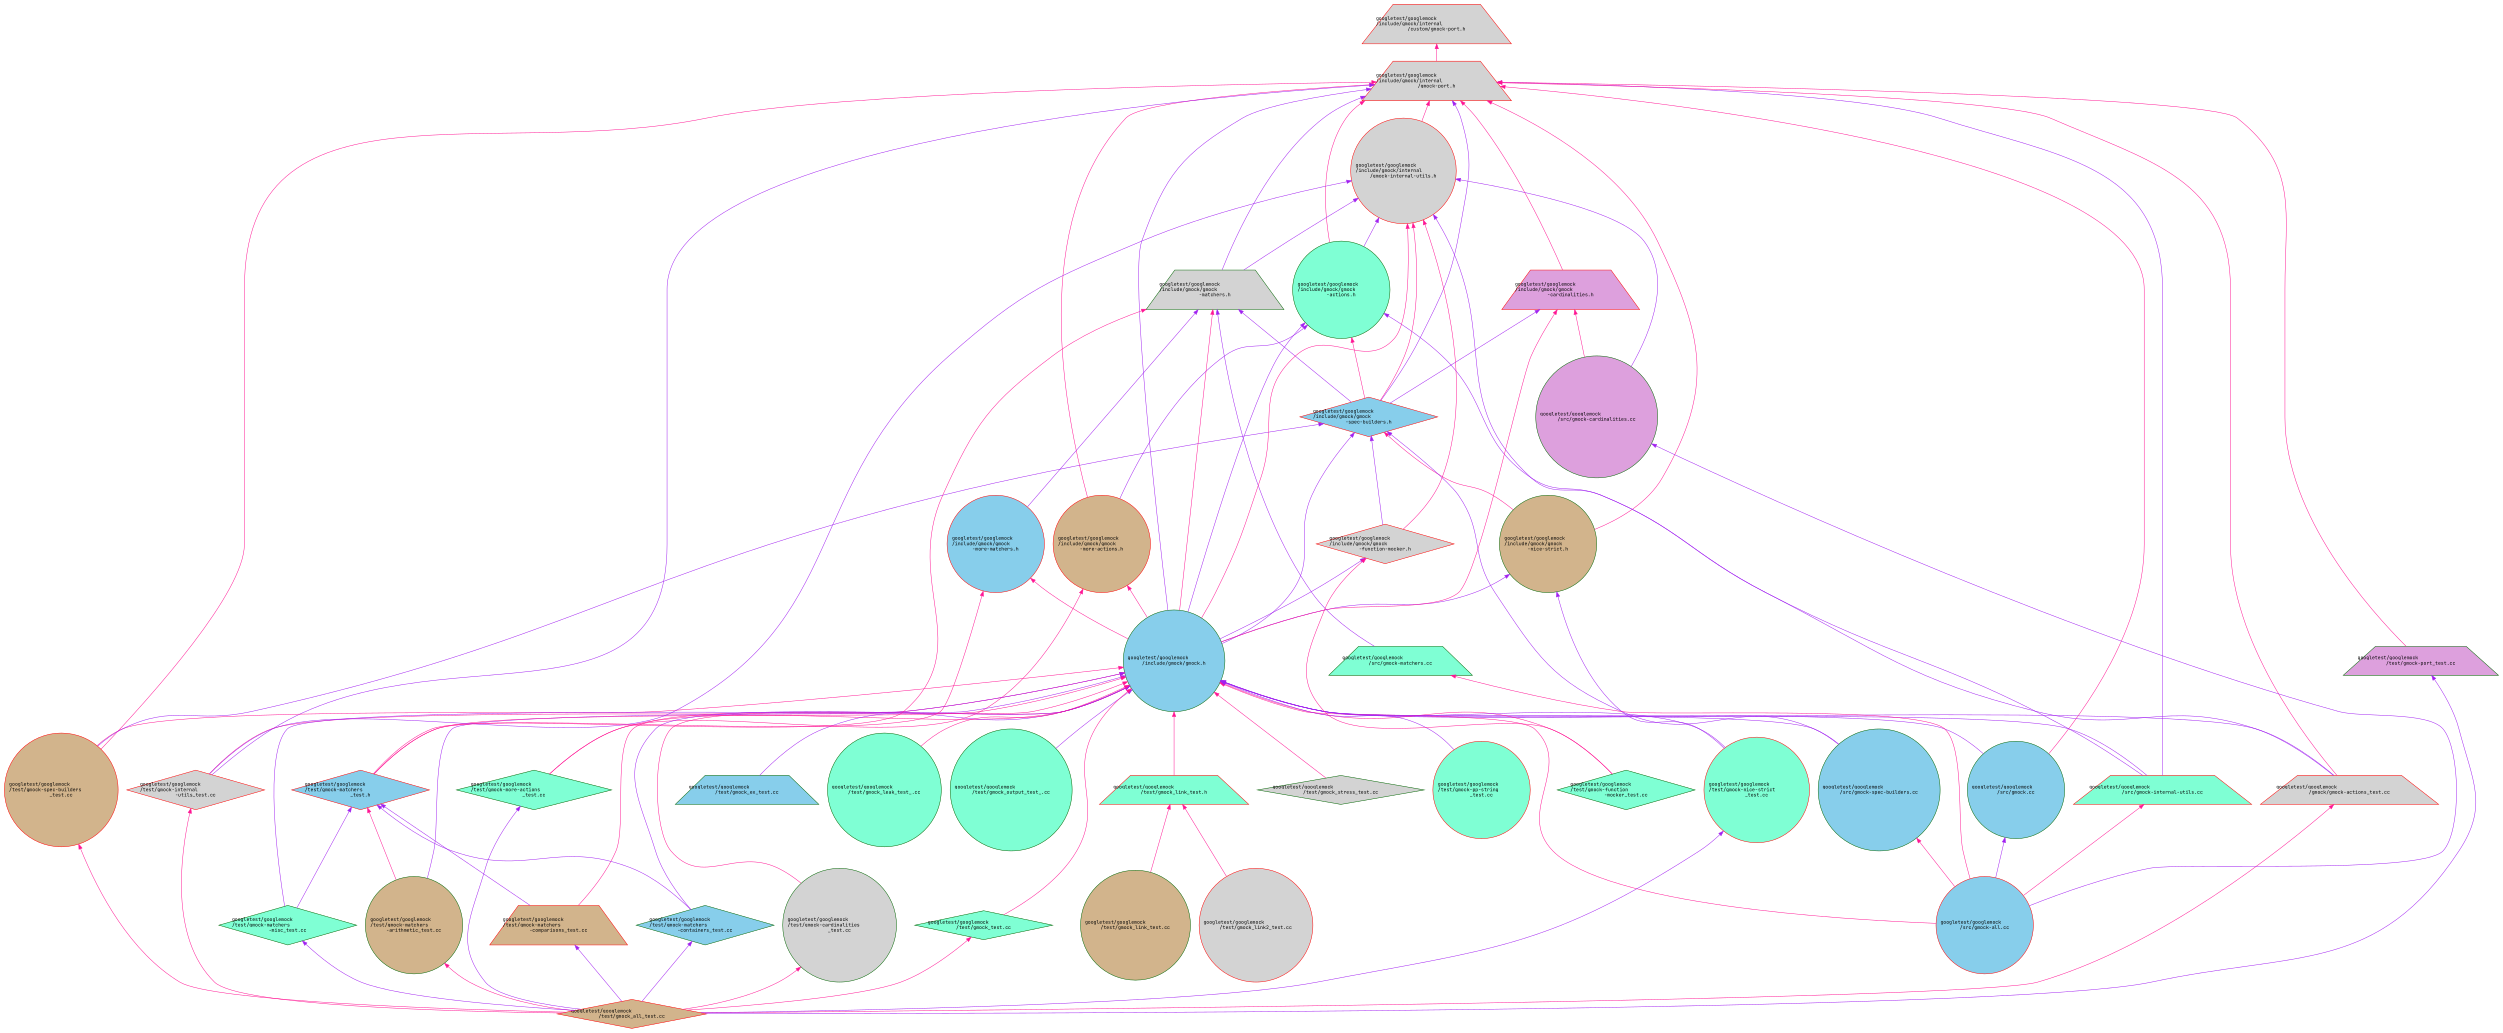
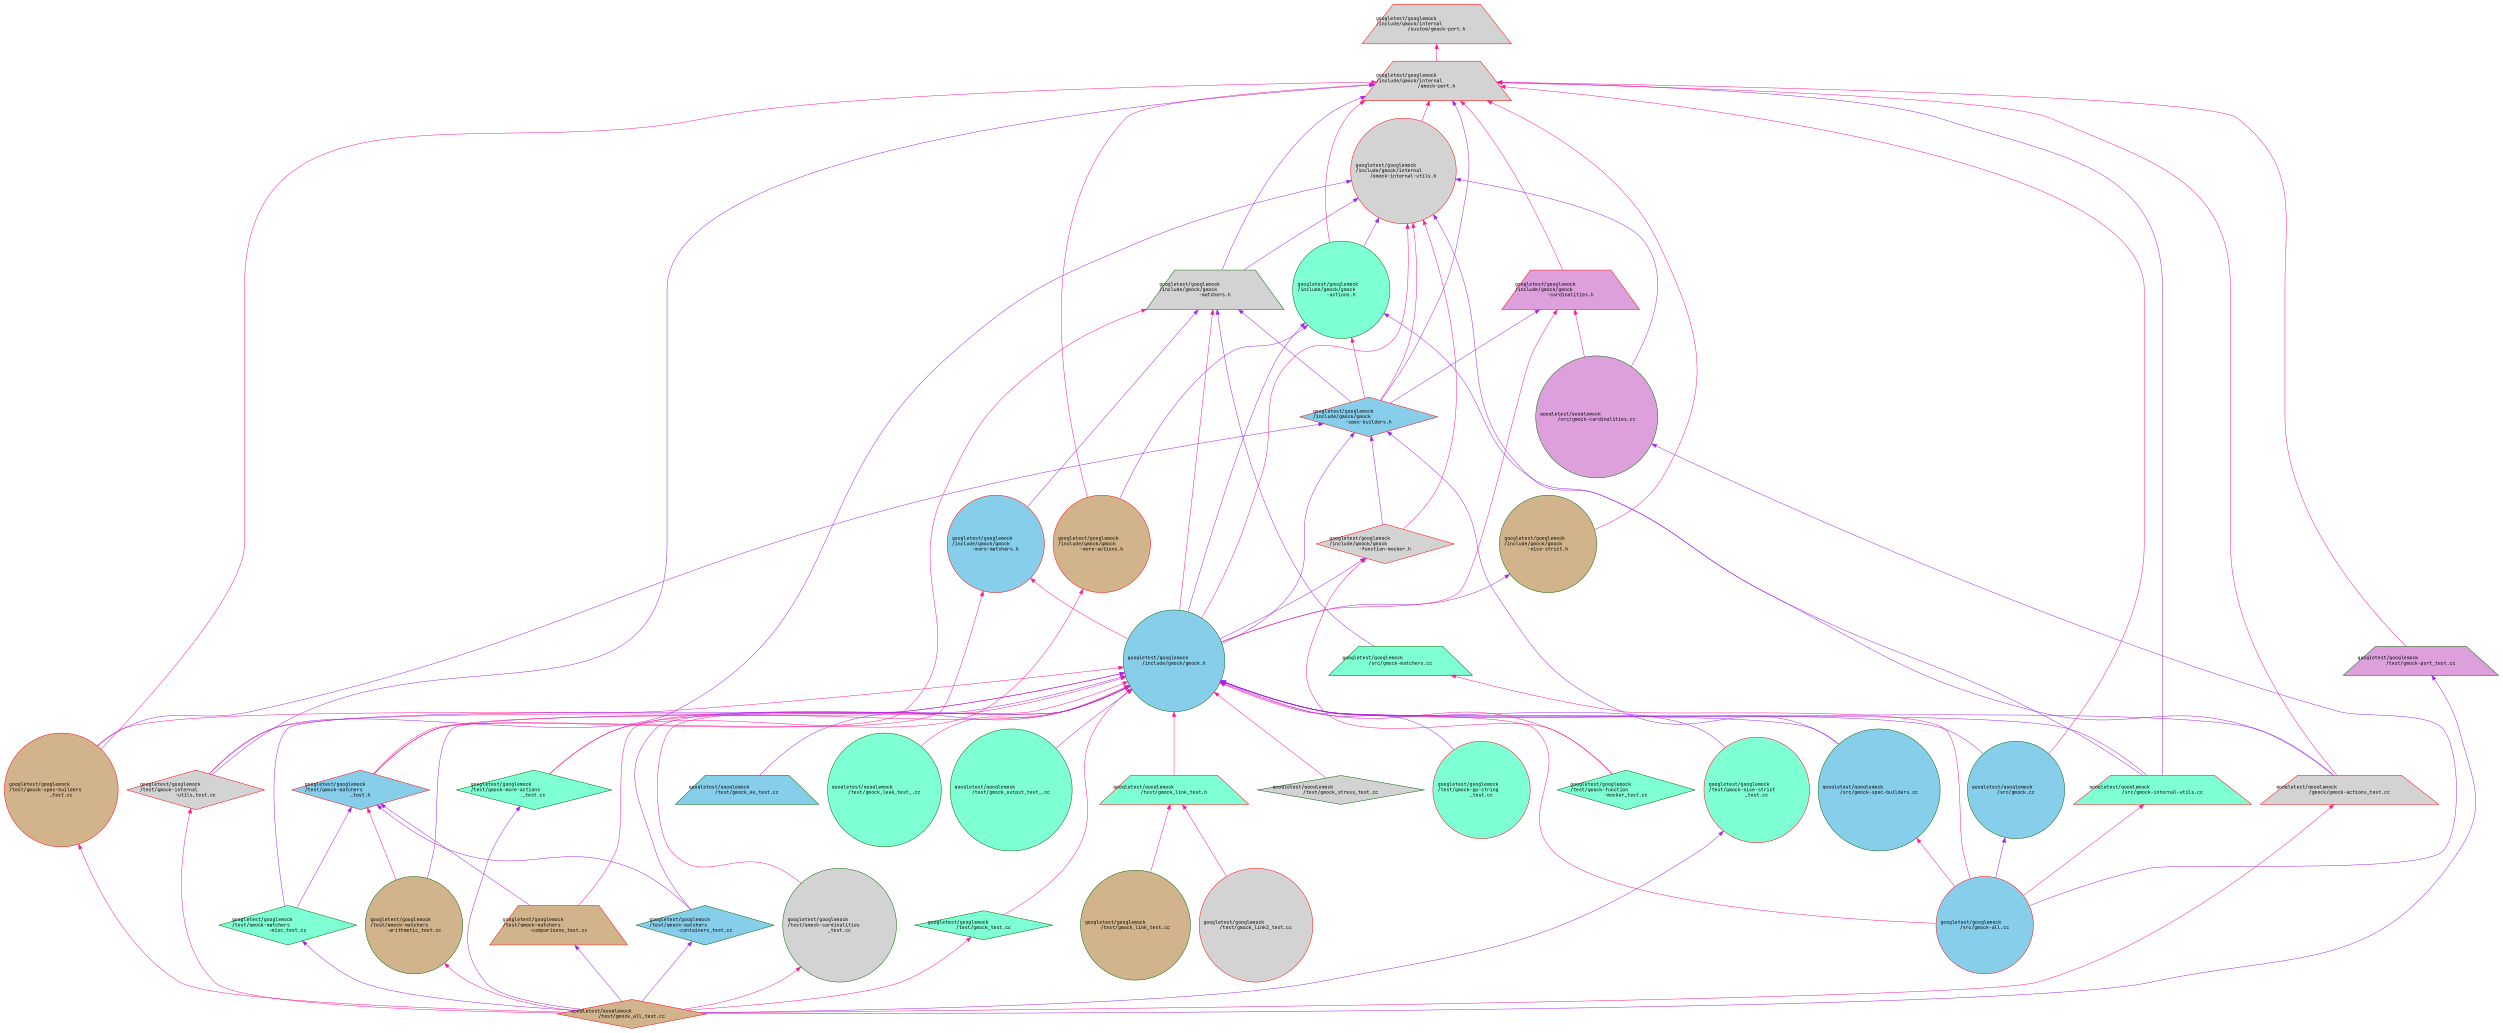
  digraph {
    fontname="JetBrains Mono"
    node [color=darkgreen fillcolor=aquamarine fontname="JetBrains Mono" fontsize=10 shape=circle style=filled]
    edge [color=deeppink dir=back fontname="JetBrains Mono" fontsize=10 labelfontname=Helvetica labelfontsize=10 style=solid]
    n1 [color=red fillcolor=lightgrey fontcolor=black height=0.2 label="googletest/googlemock\l/include/gmock/internal\l/custom/gmock-port.h" shape=trapezium width=0.4]
    n2 [color=red fillcolor=lightgrey height=0.2 label="googletest/googlemock\l/include/gmock/internal\l/gmock-port.h" shape=trapezium width=0.4]
    n3 [height=0.2 label="googletest/googlemock\l/include/gmock/gmock\l-actions.h" width=0.4]
    n4 [color=red fillcolor=tan height=0.2 label="googletest/googlemock\l/include/gmock/gmock\l-more-actions.h" width=0.4]
    n5 [fillcolor=skyblue height=0.2 label="googletest/googlemock\l/include/gmock/gmock.h" width=0.4]
    n6 [color=red height=0.2 label="googletest/googlemock\l/src/gmock-internal-utils.cc" shape=trapezium width=0.4]
    n7 [fillcolor=skyblue height=0.2 label="googletest/googlemock\l/src/gmock.cc" width=0.4]
    n8 [color=red fillcolor=lightgrey height=0.2 label="googletest/googlemock\l/gmock/gmock-actions_test.cc" shape=trapezium width=0.4]
    n9 [color=red fillcolor=lightgrey height=0.2 label="googletest/googlemock\l/test/gmock-internal\l-utils_test.cc" shape=diamond width=0.4]
    n10 [color=red fillcolor=tan height=0.2 label="googletest/googlemock\l/test/gmock-spec-builders\l_test.cc" width=0.4]
    n11 [color=red fillcolor=skyblue height=0.2 label="googletest/googlemock\l/include/gmock/gmock\l-spec-builders.h" shape=diamond width=0.4]
    n12 [fillcolor=tan height=0.2 label="googletest/googlemock\l/include/gmock/gmock\l-nice-strict.h" width=0.4]
    n13 [color=red fillcolor=plum height=0.2 label="googletest/googlemock\l/include/gmock/gmock\l-cardinalities.h" shape=trapezium width=0.4]
    n14 [fillcolor=lightgrey height=0.2 label="googletest/googlemock\l/include/gmock/gmock\l-matchers.h" shape=trapezium width=0.4]
    n15 [color=red fillcolor=lightgrey height=0.2 label="googletest/googlemock\l/include/gmock/internal\l/gmock-internal-utils.h" width=0.4]
    n16 [fillcolor=plum height=0.2 label="googletest/googlemock\l/test/gmock-port_test.cc" shape=trapezium width=0.4]
    n17 [height=0.2 label="googletest/googlemock\l/test/gmock-more-actions\l_test.cc" shape=diamond width=0.4]
    n18 [color=red fillcolor=skyblue height=0.2 label="googletest/googlemock\l/src/gmock-all.cc" width=0.4]
    n19 [fillcolor=skyblue height=0.2 label="googletest/googlemock\l/src/gmock-spec-builders.cc" width=0.4]
    n20 [fillcolor=lightgrey height=0.2 label="googletest/googlemock\l/test/gmock-cardinalities\l_test.cc" width=0.4]
    n21 [height=0.2 label="googletest/googlemock\l/test/gmock-function\l-mocker_test.cc" shape=diamond width=0.4]
    n22 [fillcolor=tan height=0.2 label="googletest/googlemock\l/test/gmock-matchers\l-arithmetic_test.cc" width=0.4]
    n23 [color=red fillcolor=tan height=0.2 label="googletest/googlemock\l/test/gmock-matchers\l-comparisons_test.cc" shape=trapezium width=0.4]
    n24 [fillcolor=skyblue height=0.2 label="googletest/googlemock\l/test/gmock-matchers\l-containers_test.cc" shape=diamond width=0.4]
    n25 [height=0.2 label="googletest/googlemock\l/test/gmock-matchers\l-misc_test.cc" shape=diamond width=0.4]
    n26 [color=red fillcolor=skyblue height=0.2 label="googletest/googlemock\l/test/gmock-matchers\l_test.h" shape=diamond width=0.4]
    n27 [color=red height=0.2 label="googletest/googlemock\l/test/gmock-nice-strict\l_test.cc" width=0.4]
    n28 [color=red height=0.2 label="googletest/googlemock\l/test/gmock-pp-string\l_test.cc" width=0.4]
    n29 [fillcolor=skyblue height=0.2 label="googletest/googlemock\l/test/gmock_ex_test.cc" shape=trapezium width=0.4]
    n30 [height=0.2 label="googletest/googlemock\l/test/gmock_leak_test_.cc" width=0.4]
    n31 [color=red height=0.2 label="googletest/googlemock\l/test/gmock_link_test.h" shape=trapezium width=0.4]
    n32 [height=0.2 label="googletest/googlemock\l/test/gmock_output_test_.cc" width=0.4]
    n33 [fillcolor=lightgrey height=0.2 label="googletest/googlemock\l/test/gmock_stress_test.cc" shape=diamond width=0.4]
    n34 [height=0.2 label="googletest/googlemock\l/test/gmock_test.cc" shape=diamond width=0.4]
    n35 [color=red fillcolor=tan height=0.2 label="googletest/googlemock\l/test/gmock_all_test.cc" shape=diamond width=0.4]
    n36 [color=red fillcolor=lightgrey height=0.2 label="googletest/googlemock\l/include/gmock/gmock\l-function-mocker.h" shape=diamond width=0.4]
    n37 [fillcolor=plum height=0.2 label="googletest/googlemock\l/src/gmock-cardinalities.cc" width=0.4]
    n38 [color=red fillcolor=skyblue height=0.2 label="googletest/googlemock\l/include/gmock/gmock\l-more-matchers.h" width=0.4]
    n39 [height=0.2 label="googletest/googlemock\l/src/gmock-matchers.cc" shape=trapezium width=0.4]
    n40 [color=red fillcolor=lightgrey height=0.2 label="googletest/googlemock\l/test/gmock_link2_test.cc" width=0.4]
    n41 [fillcolor=tan height=0.2 label="googletest/googlemock\l/test/gmock_link_test.cc" width=0.4]
    n1 -> n2
    n2 -> n3
    n2 -> n4
-   n2 -> n5 [color=purple]
    n2 -> n6 [color=purple]
    n2 -> n7
    n2 -> n8
    n2 -> n9 [color=purple]
    n2 -> n10
    n2 -> n11 [color=purple]
    n2 -> n12
    n2 -> n13
    n2 -> n14 [color=purple]
    n2 -> n15
    n2 -> n16
    n3 -> n4 [color=purple]
    n3 -> n5 [color=purple]
    n3 -> n8 [color=purple]
    n3 -> n11
-   n4 -> n5
    n4 -> n17
    n5 -> n6 [color=purple]
    n5 -> n7 [color=purple]
    n5 -> n8 [color=purple]
    n5 -> n9
    n5 -> n10
    n5 -> n17
    n5 -> n18
    n5 -> n19 [color=purple]
    n5 -> n20
    n5 -> n21
    n5 -> n22 [color=purple]
    n5 -> n23
    n5 -> n24 [color=purple]
    n5 -> n25 [color=purple]
    n5 -> n26
    n5 -> n27 [color=purple]
    n5 -> n28 [color=purple]
    n5 -> n29 [color=purple]
    n5 -> n30
    n5 -> n31
    n5 -> n32 [color=purple]
    n5 -> n33
    n5 -> n34
    n6 -> n18
    n7 -> n18 [color=purple]
    n8 -> n35
    n9 -> n35
    n10 -> n35
    n11 -> n5 [color=purple]
    n11 -> n10 [color=purple]
-   n11 -> n12
    n11 -> n19 [color=purple]
    n11 -> n36 [color=purple]
    n12 -> n5 [color=purple]
-   n12 -> n27 [color=purple]
    n13 -> n5
    n13 -> n11 [color=purple]
    n13 -> n37
    n14 -> n5
    n14 -> n11 [color=purple]
    n14 -> n26
    n14 -> n38 [color=purple]
    n14 -> n39 [color=purple]
    n15 -> n3 [color=purple]
    n15 -> n5
    n15 -> n6 [color=purple]
    n15 -> n9 [color=purple]
    n15 -> n11
    n15 -> n14 [color=purple]
    n15 -> n36
    n15 -> n37 [color=purple]
    n16 -> n35 [color=purple]
    n17 -> n35 [color=purple]
    n19 -> n18
    n20 -> n35
    n22 -> n35
    n23 -> n35 [color=purple]
    n24 -> n35 [color=purple]
    n25 -> n35 [color=purple]
    n26 -> n22
    n26 -> n23 [color=purple]
    n26 -> n24 [color=purple]
    n26 -> n25 [color=purple]
    n27 -> n35 [color=purple]
    n31 -> n40
    n31 -> n41
    n34 -> n35
    n36 -> n5 [color=purple]
    n36 -> n21
    n37 -> n18 [color=purple]
    n38 -> n5
    n38 -> n26
    n39 -> n18
  }
